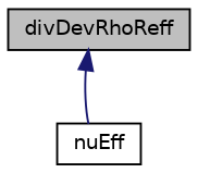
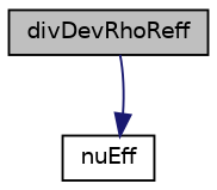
  digraph {
    rankdir=TB
    node [color=black fontname=Helvetica fontsize=10 shape=record]
    n1 [fillcolor=grey75 fontcolor=black height=0.2 label=divDevRhoReff style=filled width=0.4]
    n2 [height=0.2 label=nuEff width=0.4]
-   n1 -> n2 [color=midnightblue dir=back fontname=Helvetica fontsize=10 labelfontname=Helvetica labelfontsize=10 style=solid]
+   n2 -> n1 [color=midnightblue dir=back fontname=Helvetica fontsize=10 labelfontname=Helvetica labelfontsize=10 style=solid]
  }
